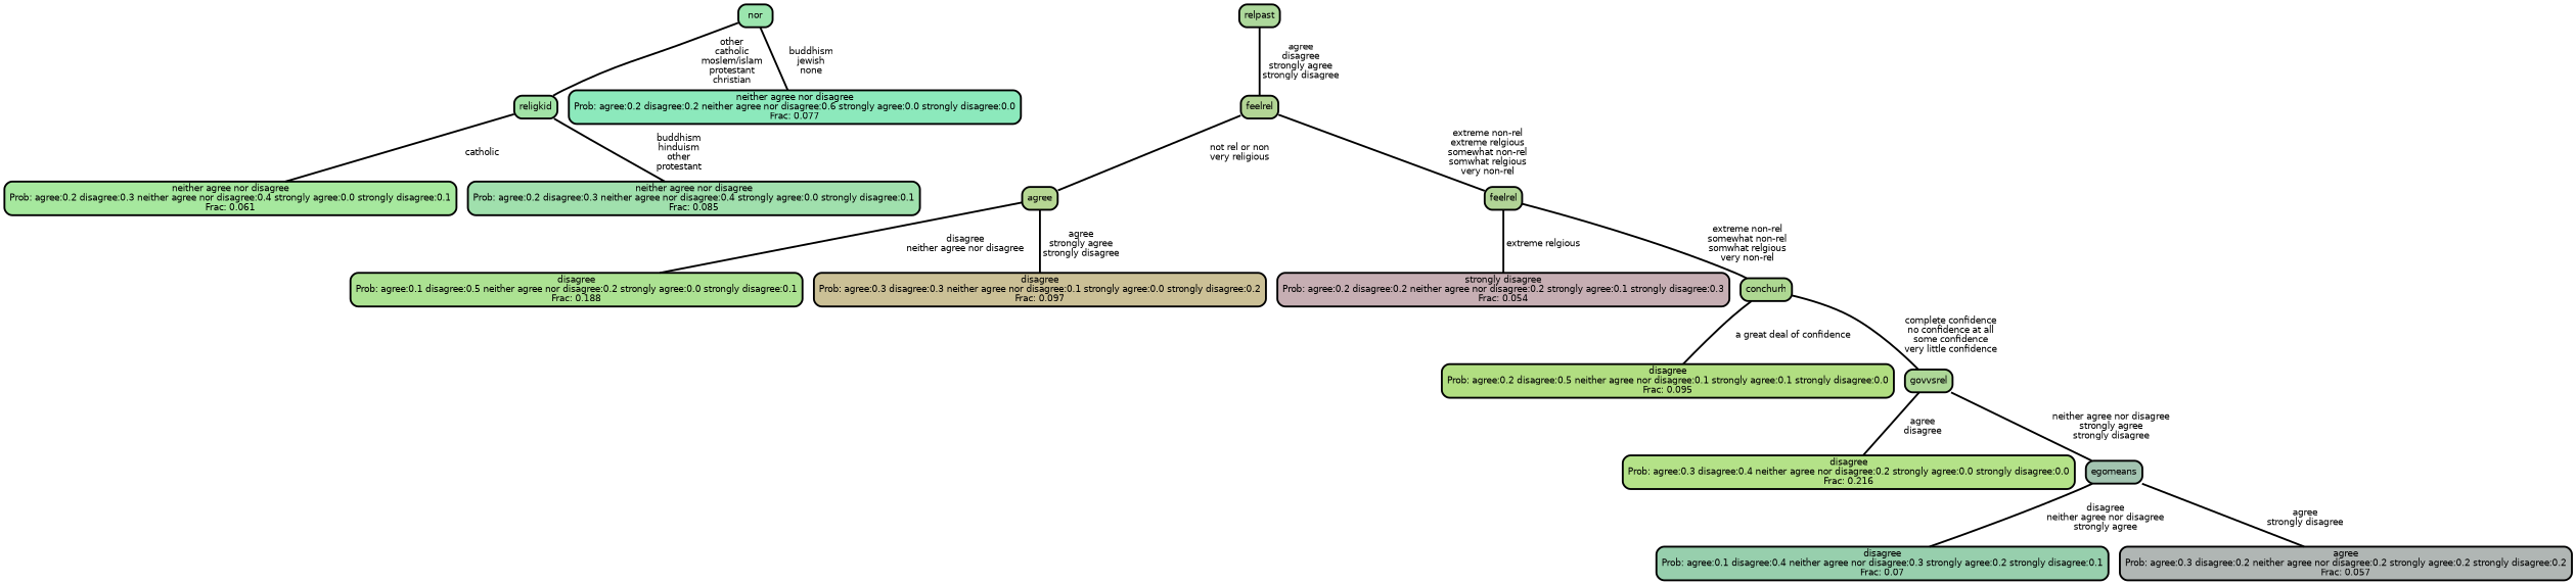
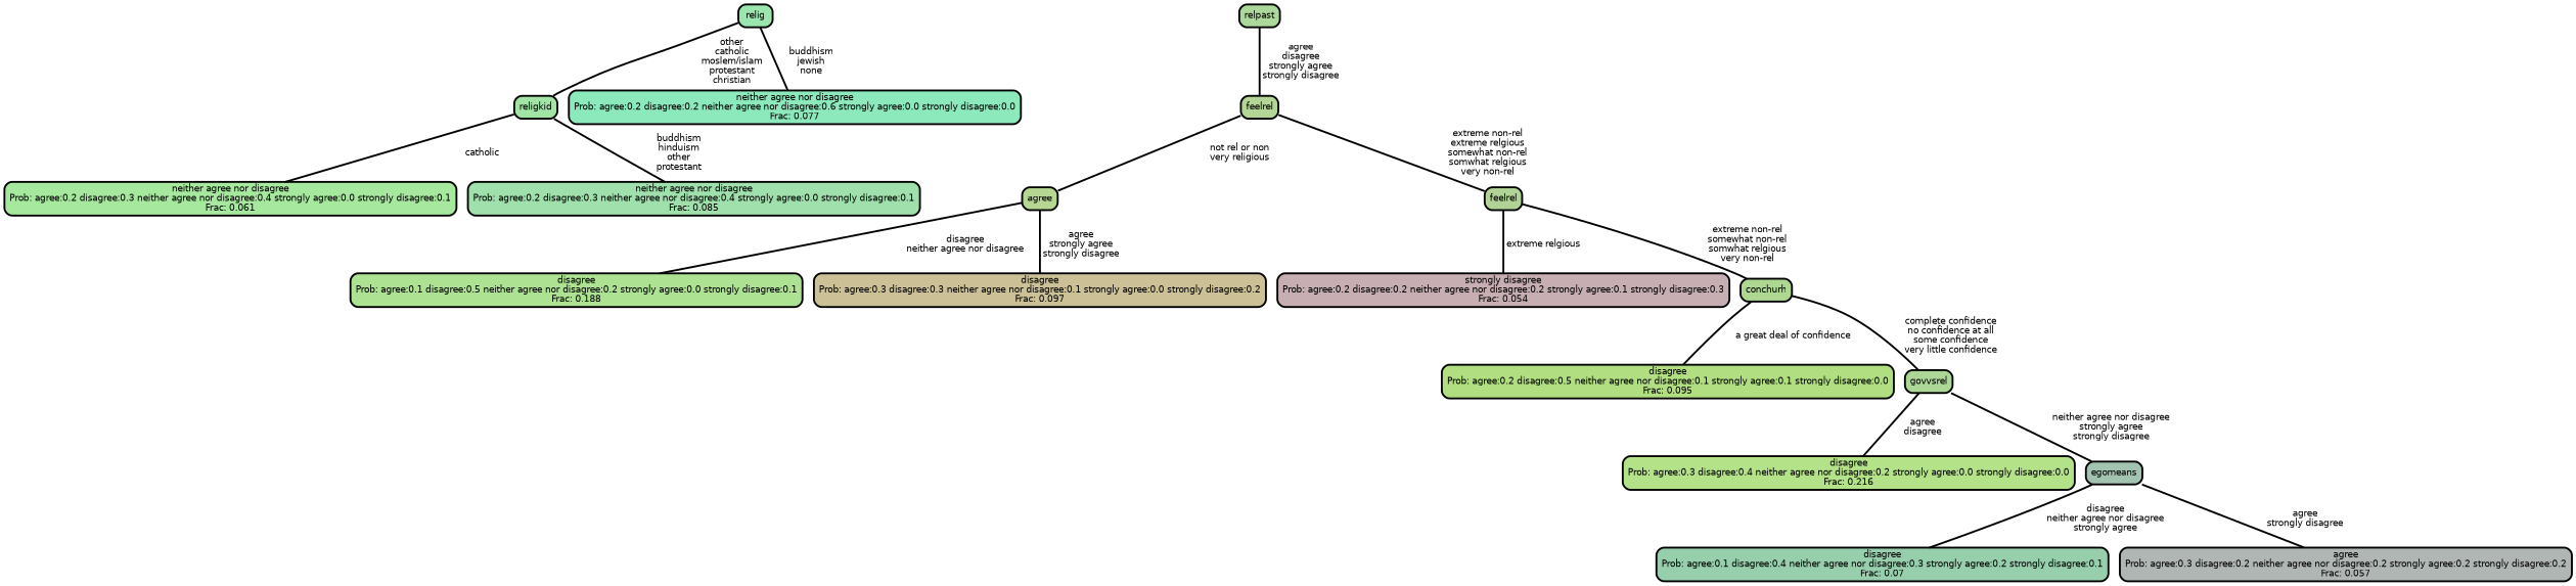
  graph {
    ranksep="0 equally"
    splines=straight
    node [color=black fontcolor=black fontname=helvetica penwidth=3 shape=box style="filled, rounded"]
    edge [color=black fontname=helvetica penwidth=3]
    n1 [fillcolor="#a6e89e" label="neither agree nor disagree\nProb: agree:0.2 disagree:0.3 neither agree nor disagree:0.4 strongly agree:0.0 strongly disagree:0.1\nFrac: 0.061"]
    n2 [fillcolor="#a2e3a6" label=religkid]
    n3 [fillcolor="#a0e0ad" label="neither agree nor disagree\nProb: agree:0.2 disagree:0.3 neither agree nor disagree:0.4 strongly agree:0.0 strongly disagree:0.1\nFrac: 0.085"]
-   n4 [fillcolor="#9be5ae" label=nor]
+   n4 [fillcolor="#9be5ae" label=relig]
    n5 [fillcolor="#8ce9bc" label="neither agree nor disagree\nProb: agree:0.2 disagree:0.2 neither agree nor disagree:0.6 strongly agree:0.0 strongly disagree:0.0\nFrac: 0.077"]
    n6 [fillcolor="#add89b" label=relpast]
    n7 [fillcolor="#b3d595" label=feelrel]
    n8 [fillcolor="#b6d793" label=agree]
    n9 [fillcolor="#b1d496" label=feelrel]
    n10 [fillcolor="#ace292" label="disagree\nProb: agree:0.1 disagree:0.5 neither agree nor disagree:0.2 strongly agree:0.0 strongly disagree:0.1\nFrac: 0.188"]
    n11 [fillcolor="#cbc096" label="disagree\nProb: agree:0.3 disagree:0.3 neither agree nor disagree:0.1 strongly agree:0.0 strongly disagree:0.2\nFrac: 0.097"]
    n12 [fillcolor="#c6aeb3" label="strongly disagree\nProb: agree:0.2 disagree:0.2 neither agree nor disagree:0.2 strongly agree:0.1 strongly disagree:0.3\nFrac: 0.054"]
    n13 [fillcolor="#aed892" label=conchurh]
    n14 [fillcolor="#b1de81" label="disagree\nProb: agree:0.2 disagree:0.5 neither agree nor disagree:0.1 strongly agree:0.1 strongly disagree:0.0\nFrac: 0.095"]
    n15 [fillcolor="#add797" label=govvsrel]
    n16 [fillcolor="#b4e288" label="disagree\nProb: agree:0.3 disagree:0.4 neither agree nor disagree:0.2 strongly agree:0.0 strongly disagree:0.0\nFrac: 0.216"]
    n17 [fillcolor="#a2c3b0" label=egomeans]
    n18 [fillcolor="#97cfad" label="disagree\nProb: agree:0.1 disagree:0.4 neither agree nor disagree:0.3 strongly agree:0.2 strongly disagree:0.1\nFrac: 0.07"]
    n19 [fillcolor="#b0b6b4" label="agree\nProb: agree:0.3 disagree:0.2 neither agree nor disagree:0.2 strongly agree:0.2 strongly disagree:0.2\nFrac: 0.057"]
    subgraph sub_1 {
      rank=same
    }
    n2 -- n1 [label=" catholic"]
    n2 -- n3 [label=" buddhism\n hinduism\n other\n protestant"]
    n4 -- n2 [label=" other\n catholic\n moslem/islam\n protestant\n christian"]
    n4 -- n5 [label=" buddhism\n jewish\n none"]
    n6 -- n7 [label=" agree\n disagree\n strongly agree\n strongly disagree"]
    n7 -- n8 [label=" not rel or non\n very religious"]
    n7 -- n9 [label=" extreme non-rel\n extreme relgious\n somewhat non-rel\n somwhat relgious\n very non-rel"]
    n8 -- n10 [label=" disagree\n neither agree nor disagree"]
    n8 -- n11 [label=" agree\n strongly agree\n strongly disagree"]
    n9 -- n12 [label=" extreme relgious"]
    n9 -- n13 [label=" extreme non-rel\n somewhat non-rel\n somwhat relgious\n very non-rel"]
    n13 -- n14 [label=" a great deal of confidence"]
    n13 -- n15 [label=" complete confidence\n no confidence at all\n some confidence\n very little confidence"]
    n15 -- n16 [label=" agree\n disagree"]
    n15 -- n17 [label=" neither agree nor disagree\n strongly agree\n strongly disagree"]
    n17 -- n18 [label=" disagree\n neither agree nor disagree\n strongly agree"]
    n17 -- n19 [label=" agree\n strongly disagree"]
  }
